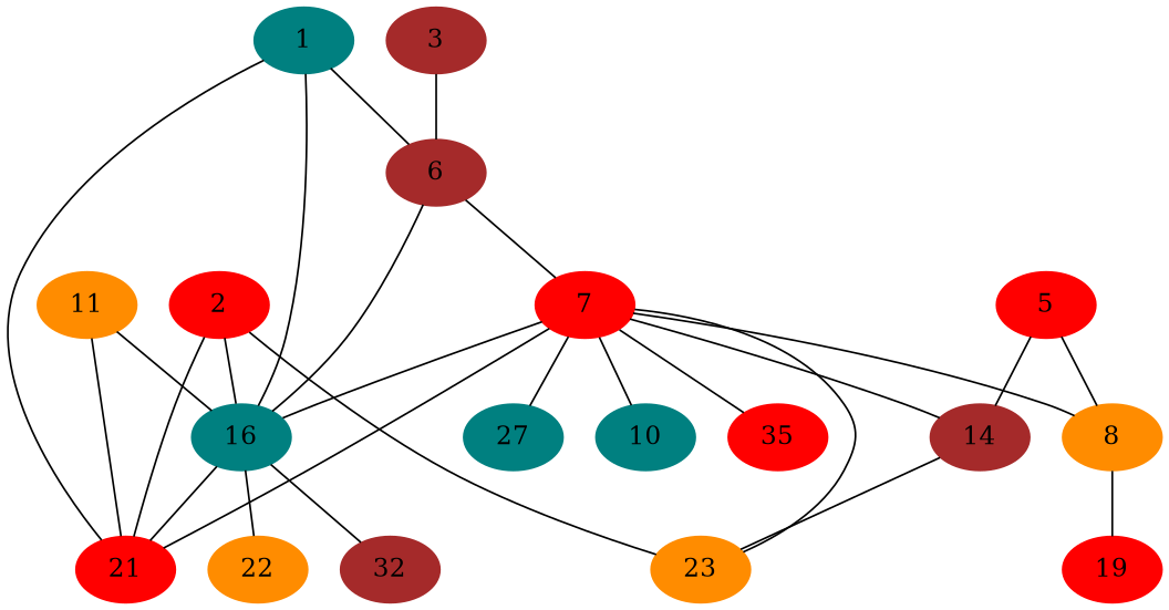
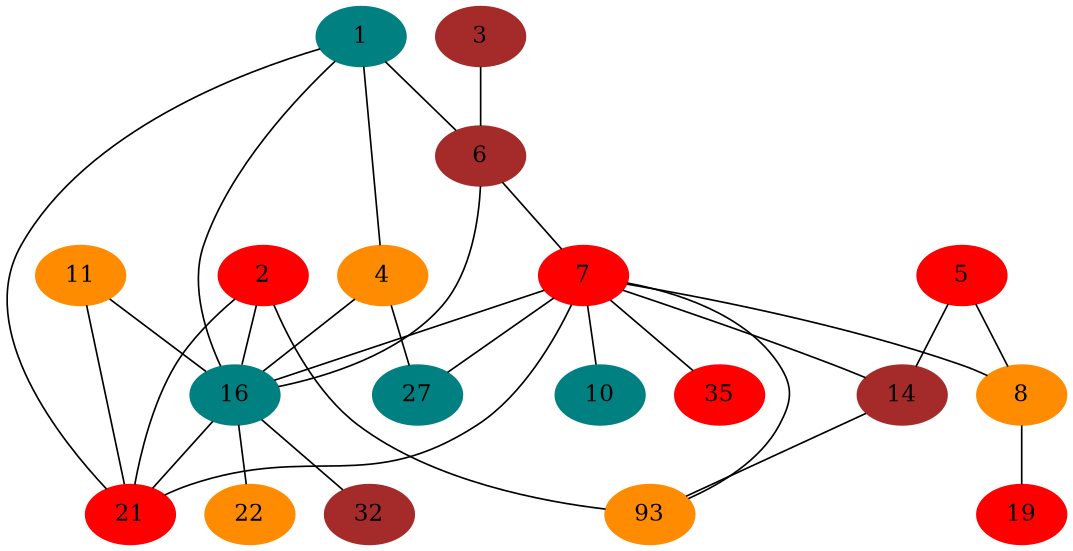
  graph {
    node [color=red style=filled]
    edge [weight=1.0]
    1 [color=teal]
+   4 [color=darkorange]
    6 [color=brown]
    16 [color=teal]
    21
    27 [color=teal]
    7
    22 [color=darkorange]
    32 [color=brown]
    2
-   23 [color=darkorange]
+   23 [color=darkorange label=93]
    3 [color=brown]
    5
    8 [color=darkorange]
    14 [color=brown]
    19
    10 [color=teal]
    35
    11 [color=darkorange]
+   1 -- 4 [weight=2.0]
    1 -- 6
    1 -- 16
    1 -- 21
+   4 -- 16 [weight=2.0]
+   4 -- 27
    6 -- 16
    6 -- 7
    16 -- 21
    16 -- 22 [weight=2.0]
    16 -- 32
    7 -- 16
    7 -- 21
    7 -- 27 [weight=2.0]
    7 -- 23
    7 -- 8
    7 -- 14
    7 -- 10
    7 -- 35
    2 -- 16
    2 -- 21 [weight=3.0]
    2 -- 23 [weight=2.0]
    3 -- 6 [weight=2.0]
    5 -- 8
    5 -- 14
    8 -- 19 [weight=2.0]
    14 -- 23
    11 -- 16
    11 -- 21
  }
